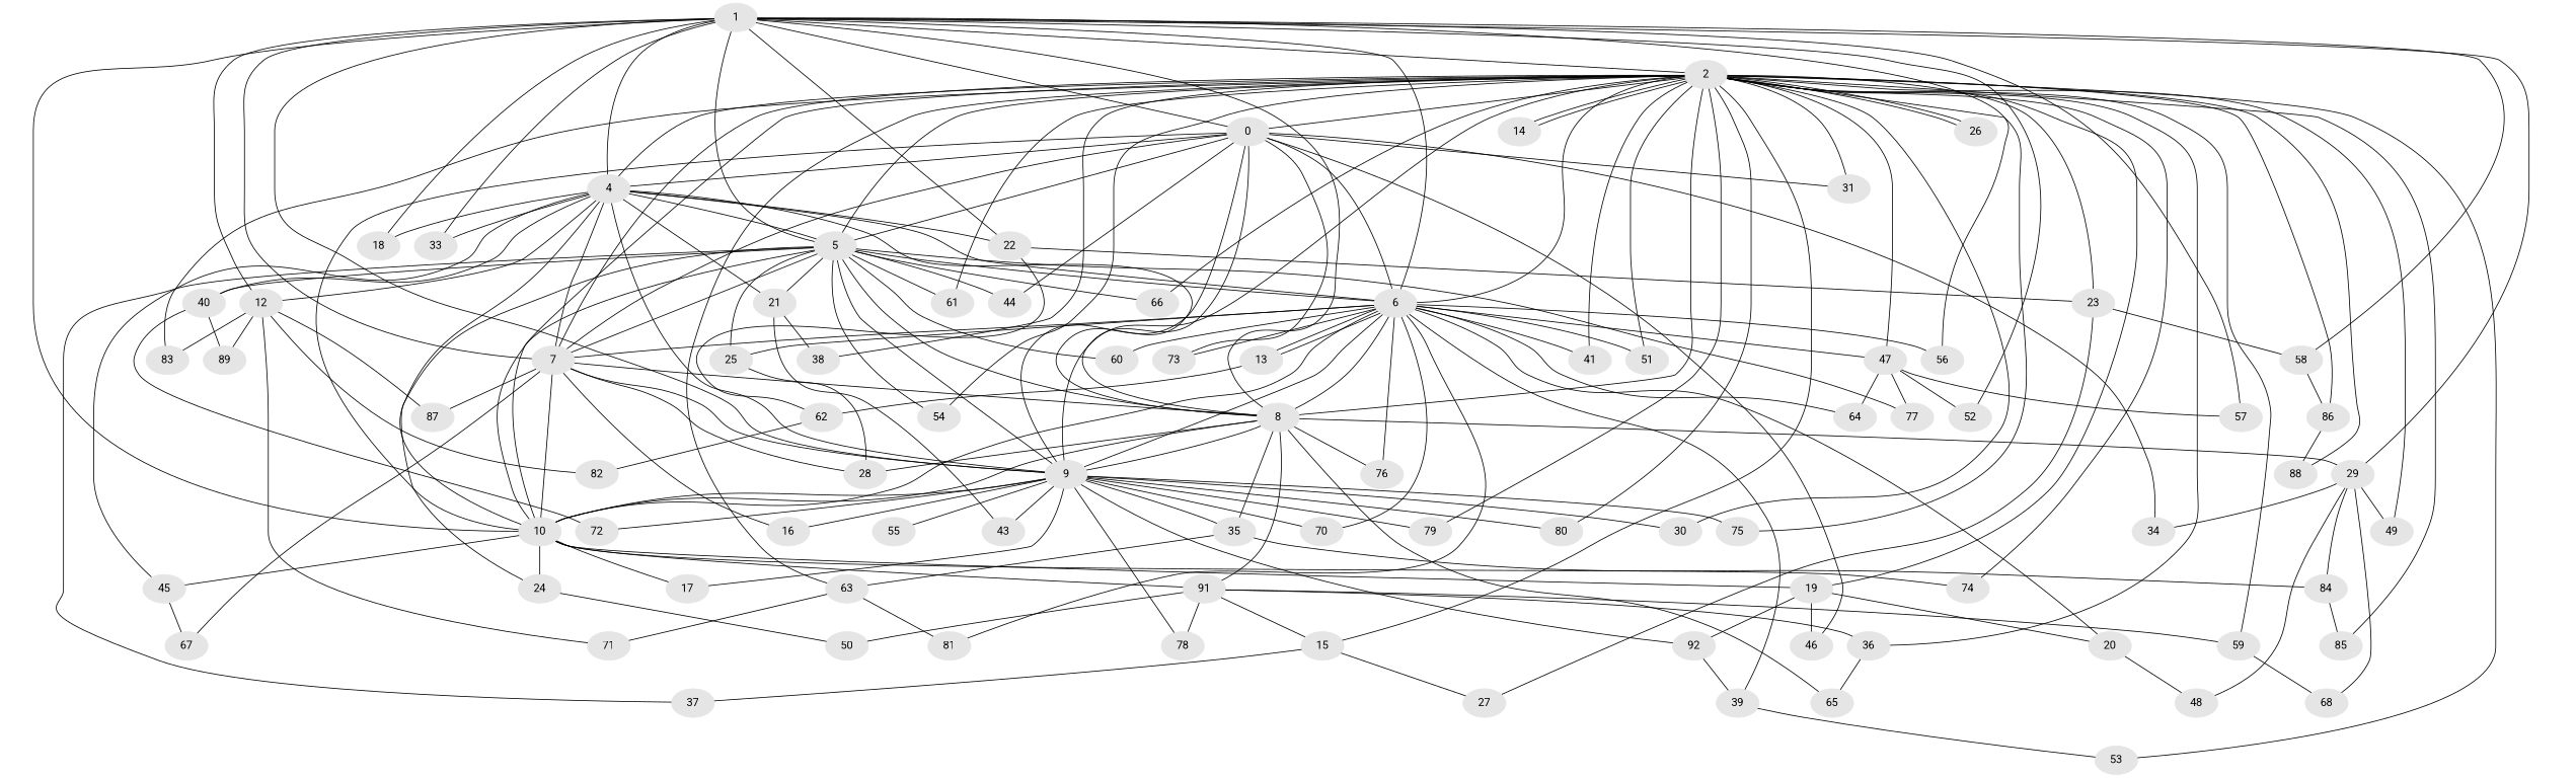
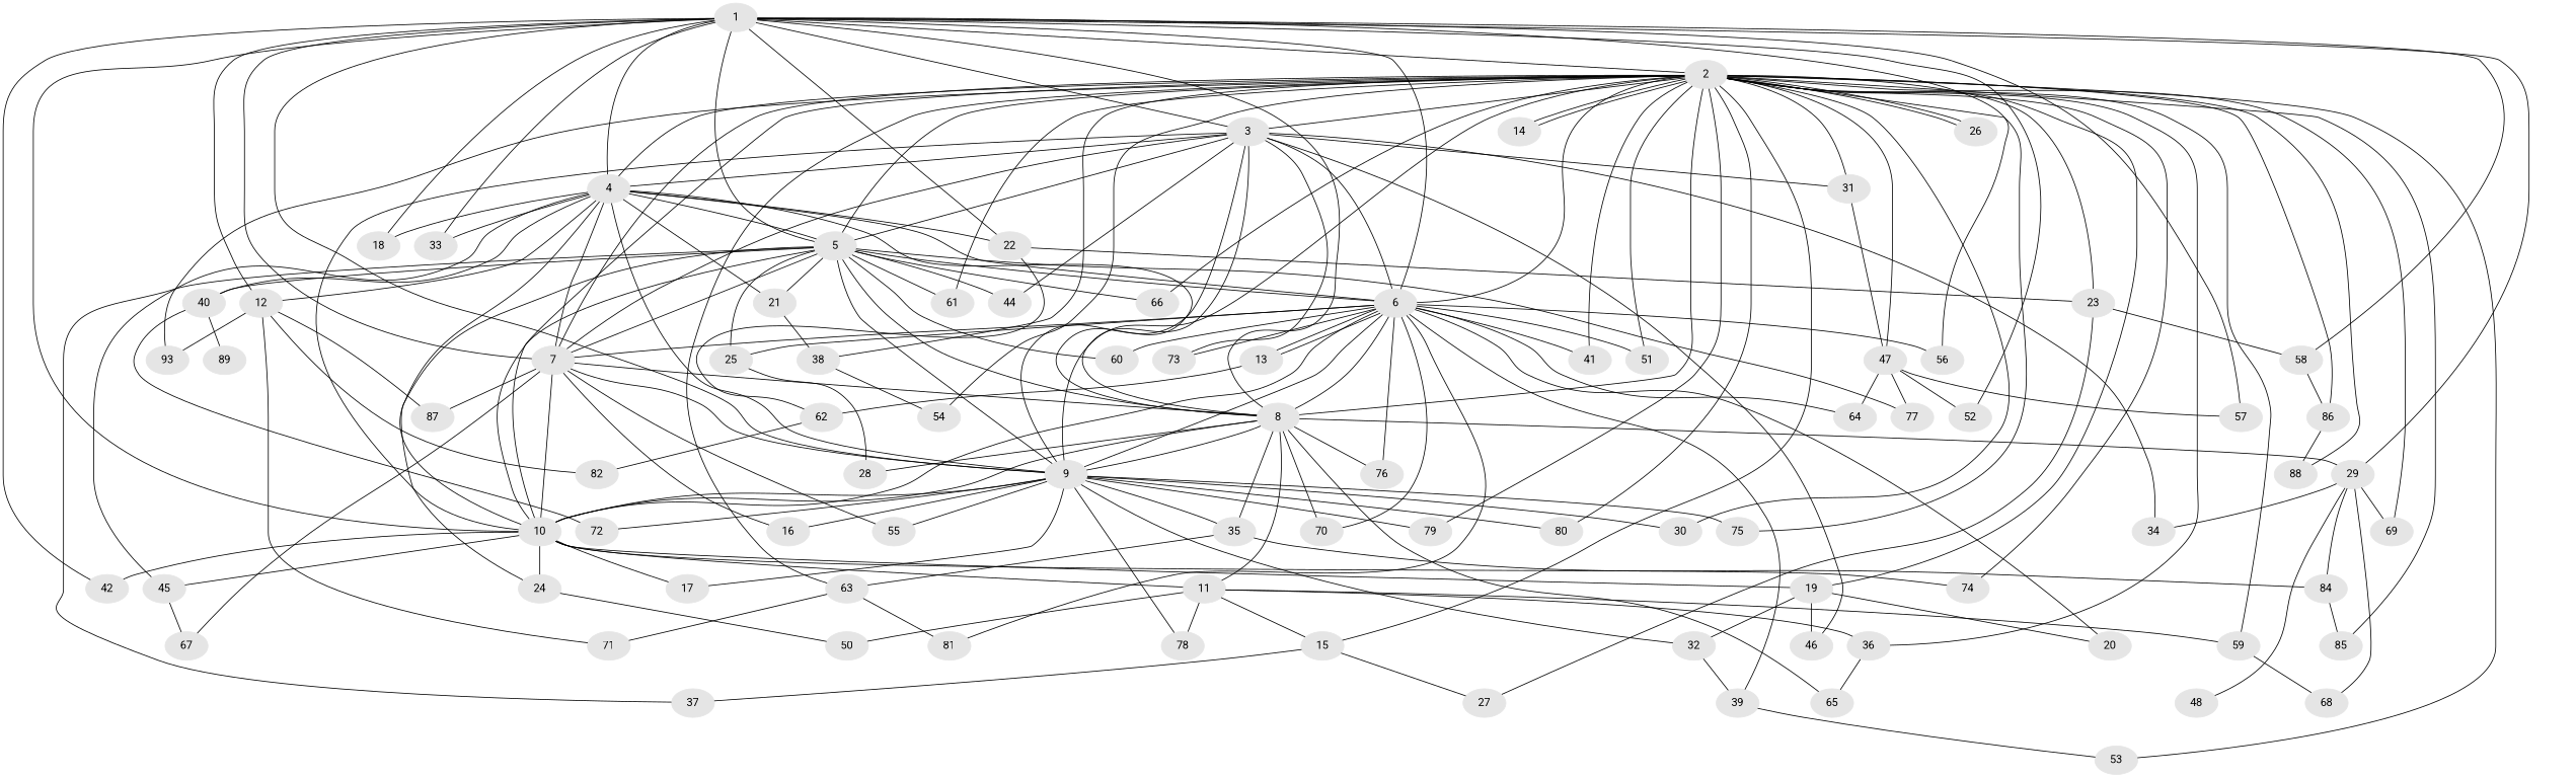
  graph {
    fontname=Roboto
    node [color=gray90 fontname=Roboto style=filled]
    edge [fontname=Roboto]
    1
    2
-   3 [label=0]
+   3
    4
    5
    6
    7
    8
    9
    10
    12
    18
    22
    29
    33
+   42
    52
    56
    57
    58
    14
    15
    19
    23
    26
    30
    31
    36
    38
    41
    47
    51
    53
    54
    59
    61
    63
    66
-   69 [label=49]
+   69
    74
    75
    79
    80
-   83
+   83 [label=93]
    85
    86
    88
    34
    44
    46
    73
    21
    40
    45
    24
    25
    37
    60
    77
    13
    20
    39
    64
    70
    76
    81
    16
    55
    67
    87
-   11 [label=91]
+   11
    28
    35
    65
    17
-   32 [label=92]
-   43
+   32
    72
    78
    n80 [label=89]
    71
    82
    62
    48
    68
    84
    27
    50
    1 -- 2
    1 -- 3
    1 -- 4
    1 -- 5
    1 -- 6
    1 -- 7
    1 -- 8
    1 -- 9
    1 -- 10
    1 -- 12
    1 -- 18
    1 -- 22
    1 -- 29
    1 -- 33
+   1 -- 42
    1 -- 52
    1 -- 56
    1 -- 57
    1 -- 58
    2 -- 3
    2 -- 4
    2 -- 5
    2 -- 6
    2 -- 7
    2 -- 8
    2 -- 9
    2 -- 10
    2 -- 14
    2 -- 14
    2 -- 15
    2 -- 19
    2 -- 23
    2 -- 26
    2 -- 26
    2 -- 30
    2 -- 31
    2 -- 36
    2 -- 38
    2 -- 41
    2 -- 47
    2 -- 51
    2 -- 53
    2 -- 54
    2 -- 59
    2 -- 61
    2 -- 63
    2 -- 66
    2 -- 69
    2 -- 74
    2 -- 75
    2 -- 79
    2 -- 80
    2 -- 83
    2 -- 85
    2 -- 86
    2 -- 88
    3 -- 4
    3 -- 5
    3 -- 6
    3 -- 7
    3 -- 8
    3 -- 9
    3 -- 10
    3 -- 31
    3 -- 34
    3 -- 44
    3 -- 46
    3 -- 73
    4 -- 5
    4 -- 6
    4 -- 7
    4 -- 8
    4 -- 9
    4 -- 10
    4 -- 12
    4 -- 18
    4 -- 22
    4 -- 33
    4 -- 21
    4 -- 40
    4 -- 45
    5 -- 6
    5 -- 7
    5 -- 8
    5 -- 9
    5 -- 10
-   5 -- 54
+   38 -- 54
    5 -- 61
    5 -- 66
    5 -- 44
    5 -- 21
    5 -- 40
    5 -- 24
    5 -- 25
    5 -- 37
    5 -- 60
    5 -- 77
    6 -- 7
    6 -- 8
    6 -- 9
    6 -- 10
    6 -- 56
    6 -- 41
-   6 -- 47
+   31 -- 47
    6 -- 51
    6 -- 73
    6 -- 25
    6 -- 60
    6 -- 13
    6 -- 13
    6 -- 20
    6 -- 39
    6 -- 64
    6 -- 70
    6 -- 76
    6 -- 81
    7 -- 8
    7 -- 9
    7 -- 10
    7 -- 16
-   7 -- 28
+   7 -- 55
    7 -- 67
    7 -- 87
    8 -- 9
    8 -- 10
    8 -- 29
    8 -- 76
    8 -- 11
    8 -- 28
    8 -- 35
    8 -- 65
    9 -- 10
    9 -- 30
    9 -- 75
    9 -- 79
    9 -- 80
-   9 -- 70
+   8 -- 70
    9 -- 16
    9 -- 55
    9 -- 35
    9 -- 17
    9 -- 32
-   9 -- 43
    9 -- 72
    9 -- 78
+   10 -- 42
    10 -- 19
    10 -- 74
    10 -- 45
    10 -- 24
    10 -- 11
    10 -- 17
    12 -- 83
    12 -- 87
-   12 -- n80
    12 -- 71
    12 -- 82
    22 -- 23
    22 -- 62
    29 -- 69
    29 -- 34
    29 -- 48
    29 -- 68
    29 -- 84
    58 -- 86
    15 -- 37
    15 -- 27
    19 -- 46
    19 -- 20
    19 -- 32
    23 -- 58
    23 -- 27
    36 -- 65
    47 -- 52
    47 -- 57
    47 -- 77
    47 -- 64
    59 -- 68
    63 -- 81
    63 -- 71
    86 -- 88
    21 -- 38
-   21 -- 43
    40 -- 72
    40 -- n80
    45 -- 67
    24 -- 50
    25 -- 28
    13 -- 62
-   20 -- 48
    39 -- 53
    11 -- 15
    11 -- 36
    11 -- 59
    11 -- 78
    11 -- 50
    35 -- 63
    35 -- 84
    32 -- 39
    62 -- 82
    84 -- 85
  }
